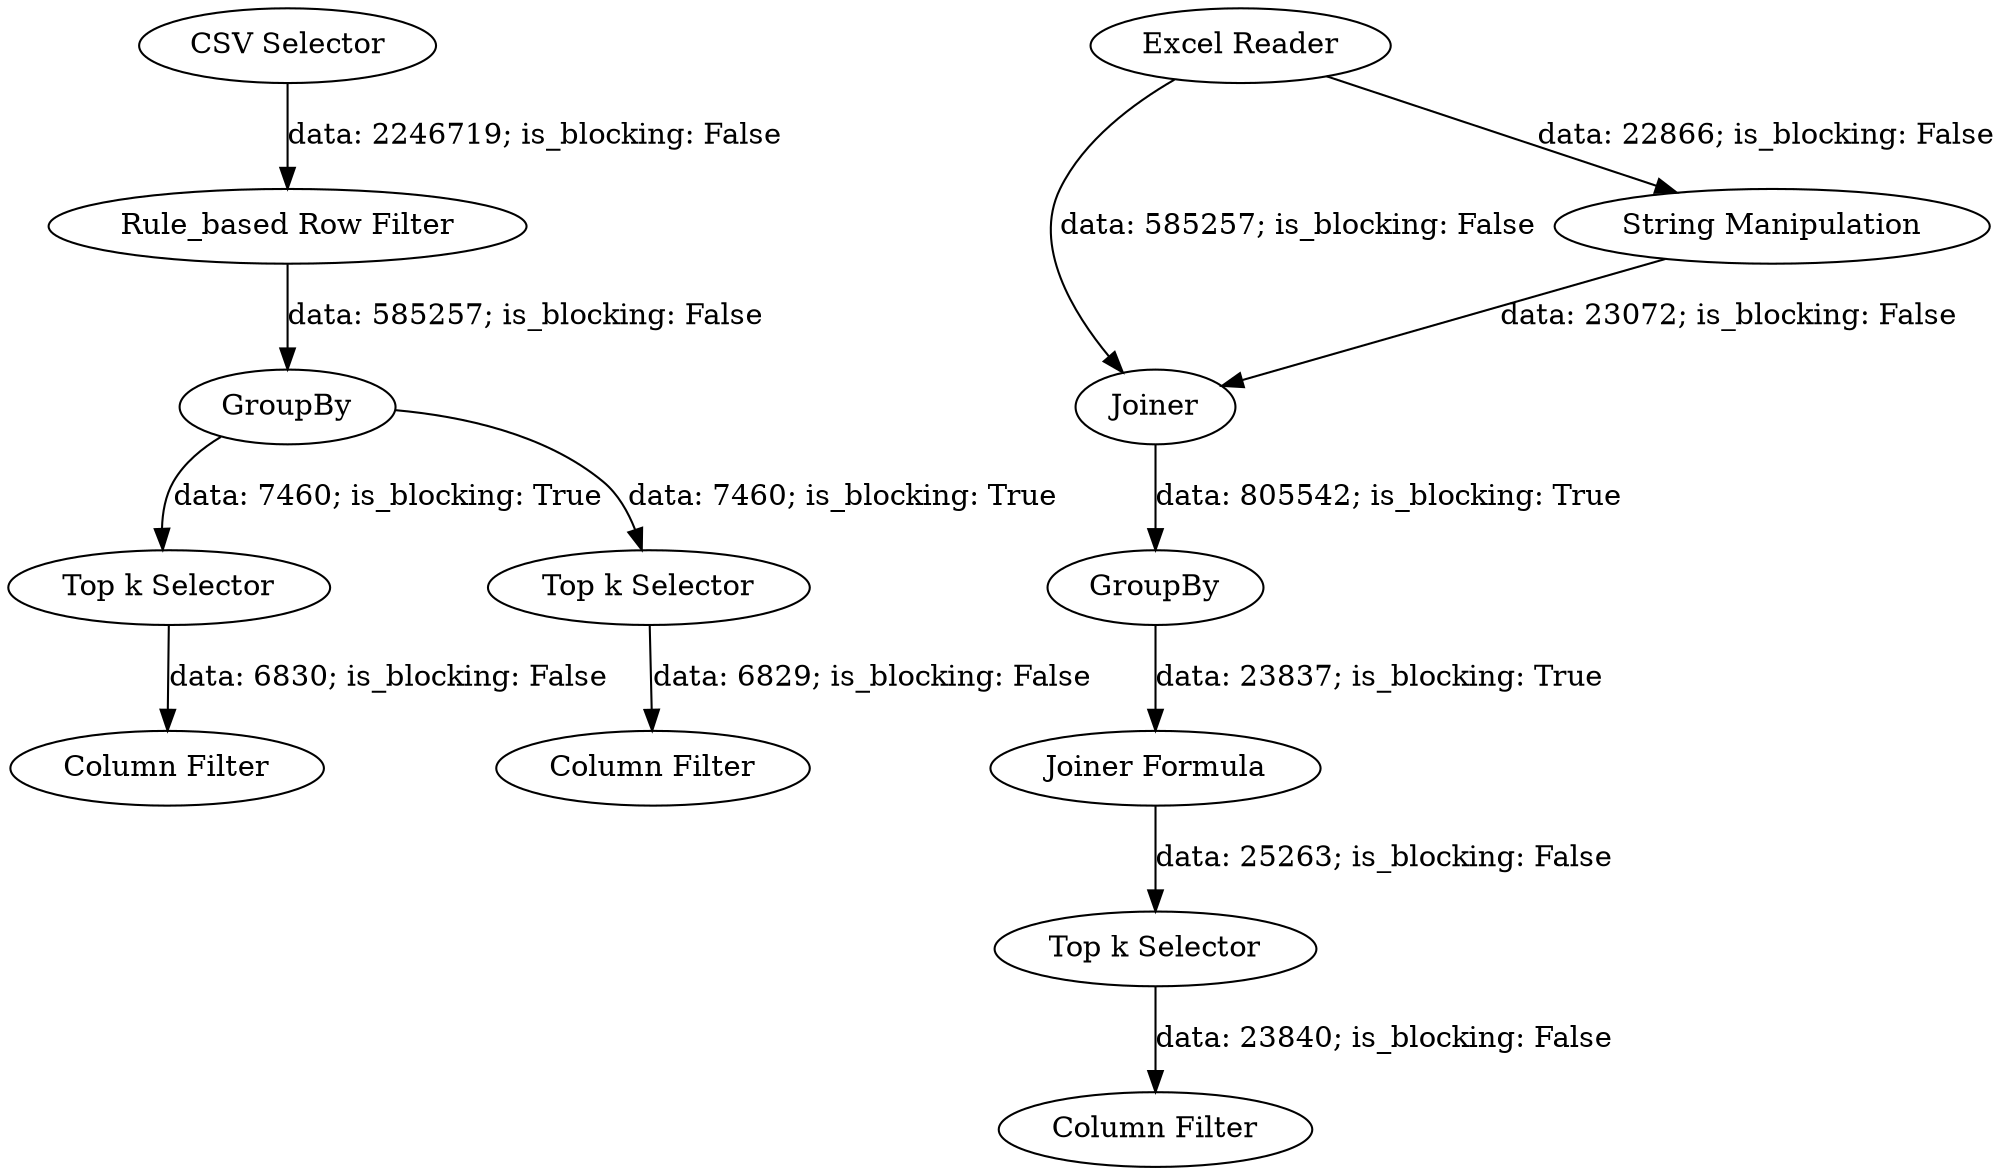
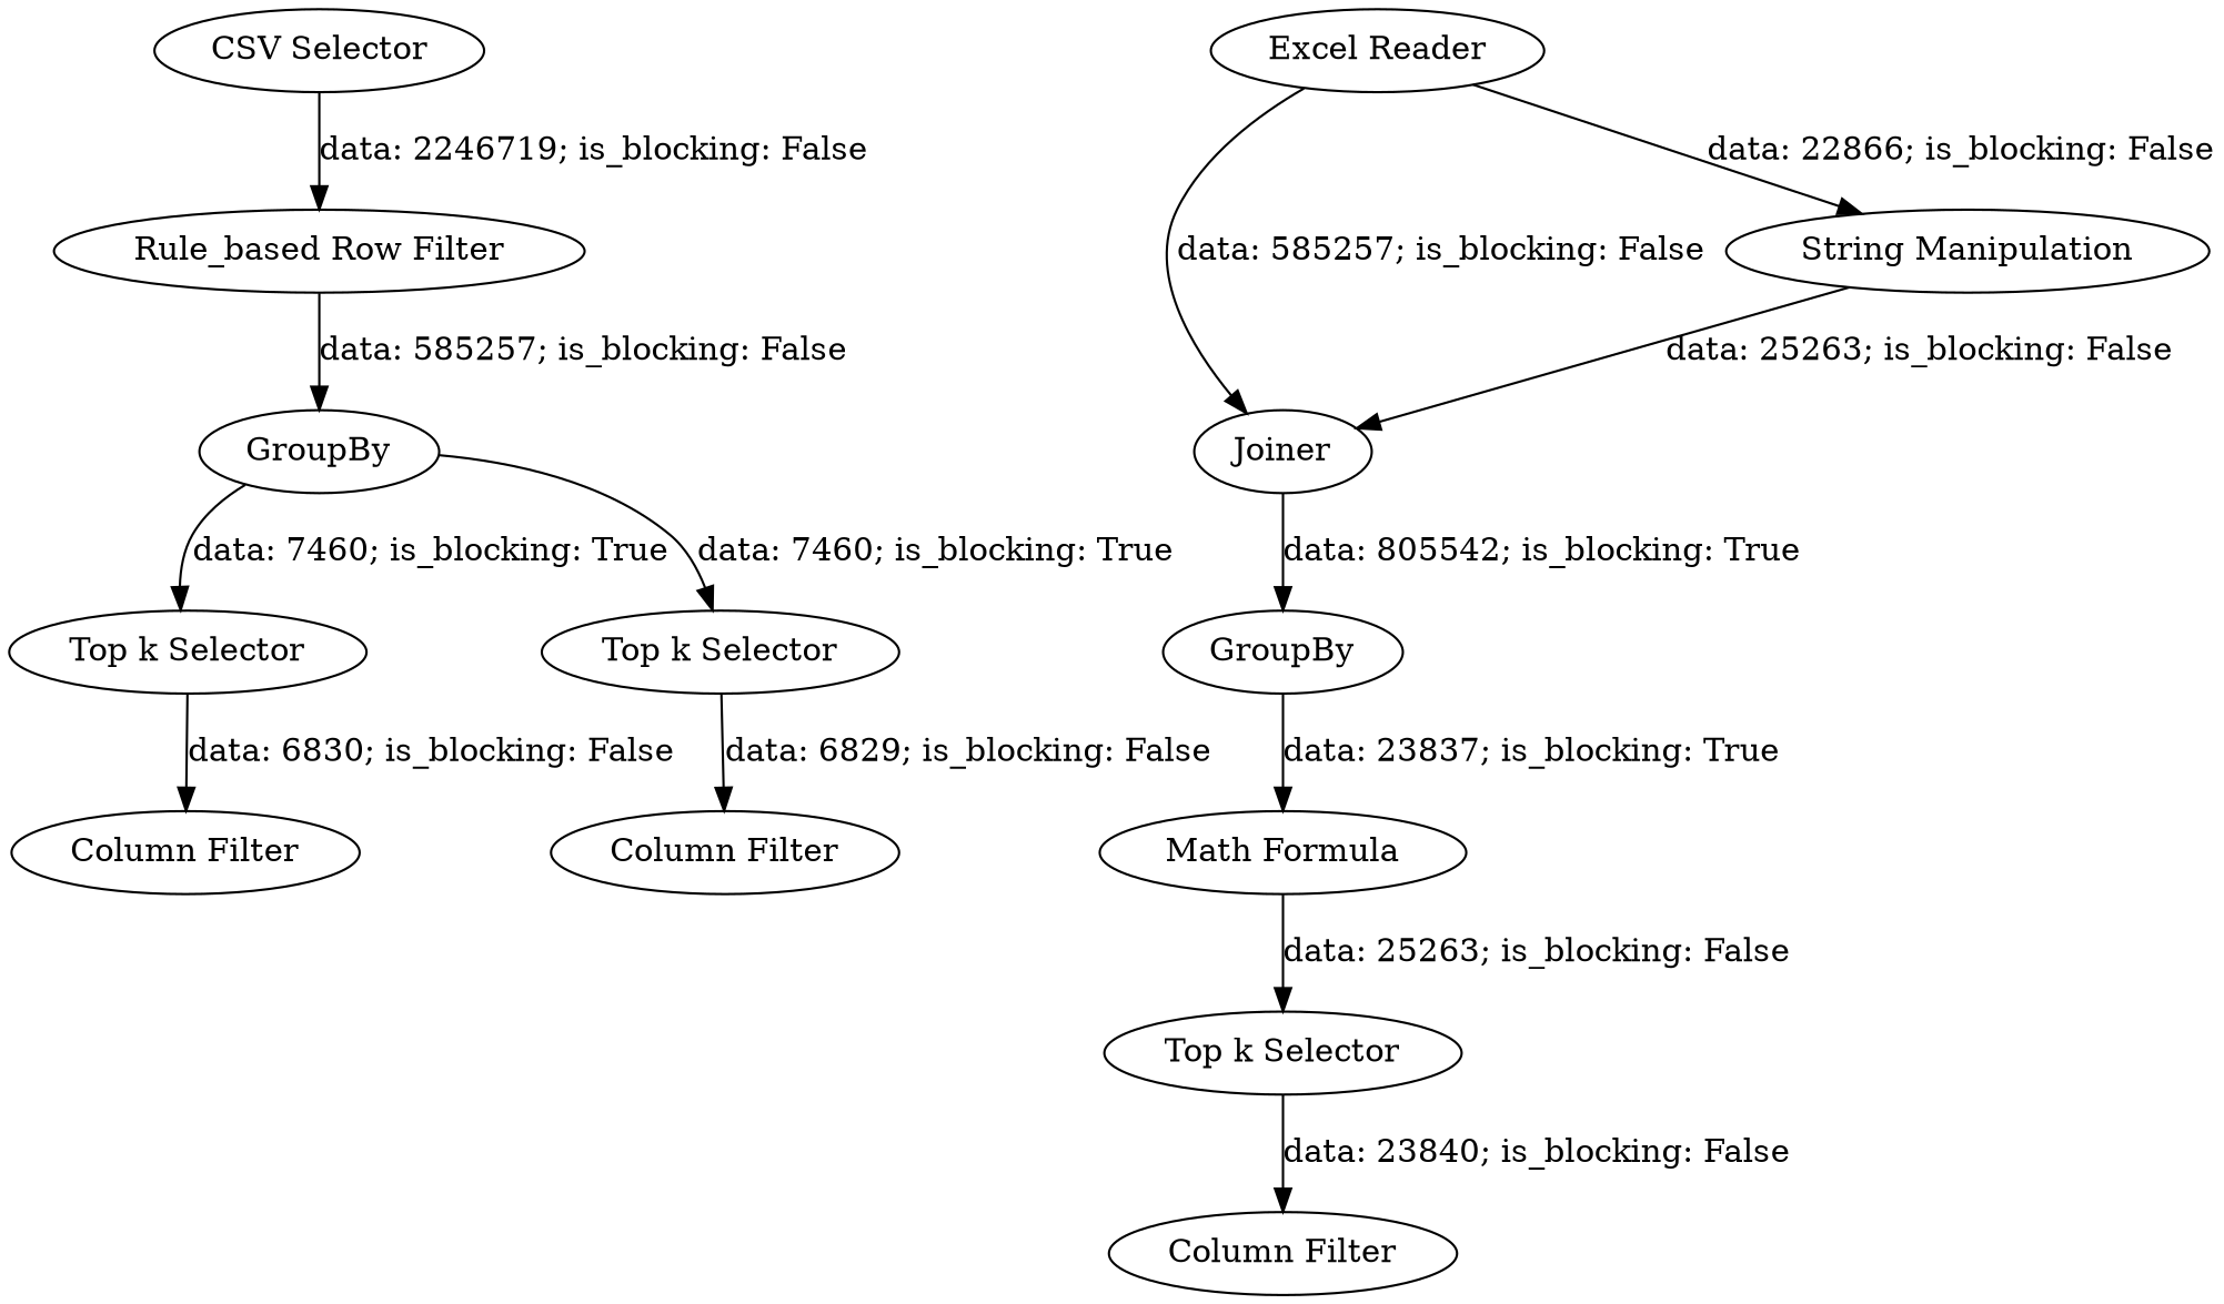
  digraph {
    rankdir=TB
    n1 [label="Rule_based Row Filter"]
    n2 [label=GroupBy]
    n3 [label="Top k Selector"]
    n4 [label="Top k Selector"]
    n5 [label=Joiner]
    n6 [label=GroupBy]
    n7 [label="Column Filter"]
    n8 [label="Column Filter"]
    n9 [label="CSV Selector"]
    n10 [label="Top k Selector"]
    n11 [label="Column Filter"]
-   n12 [label="Joiner Formula"]
+   n12 [label="Math Formula"]
    n13 [label="String Manipulation"]
    n14 [label="Excel Reader"]
    n1 -> n2 [label="data: 585257; is_blocking: False"]
    n2 -> n3 [label="data: 7460; is_blocking: True"]
    n2 -> n4 [label="data: 7460; is_blocking: True"]
    n3 -> n7 [label="data: 6830; is_blocking: False"]
    n4 -> n8 [label="data: 6829; is_blocking: False"]
    n5 -> n6 [label="data: 805542; is_blocking: True"]
    n6 -> n12 [label="data: 23837; is_blocking: True"]
    n9 -> n1 [label="data: 2246719; is_blocking: False"]
    n10 -> n11 [label="data: 23840; is_blocking: False"]
    n12 -> n10 [label="data: 25263; is_blocking: False"]
-   n13 -> n5 [label="data: 23072; is_blocking: False"]
+   n13 -> n5 [label="data: 25263; is_blocking: False"]
    n14 -> n5 [label="data: 585257; is_blocking: False"]
    n14 -> n13 [label="data: 22866; is_blocking: False"]
  }
